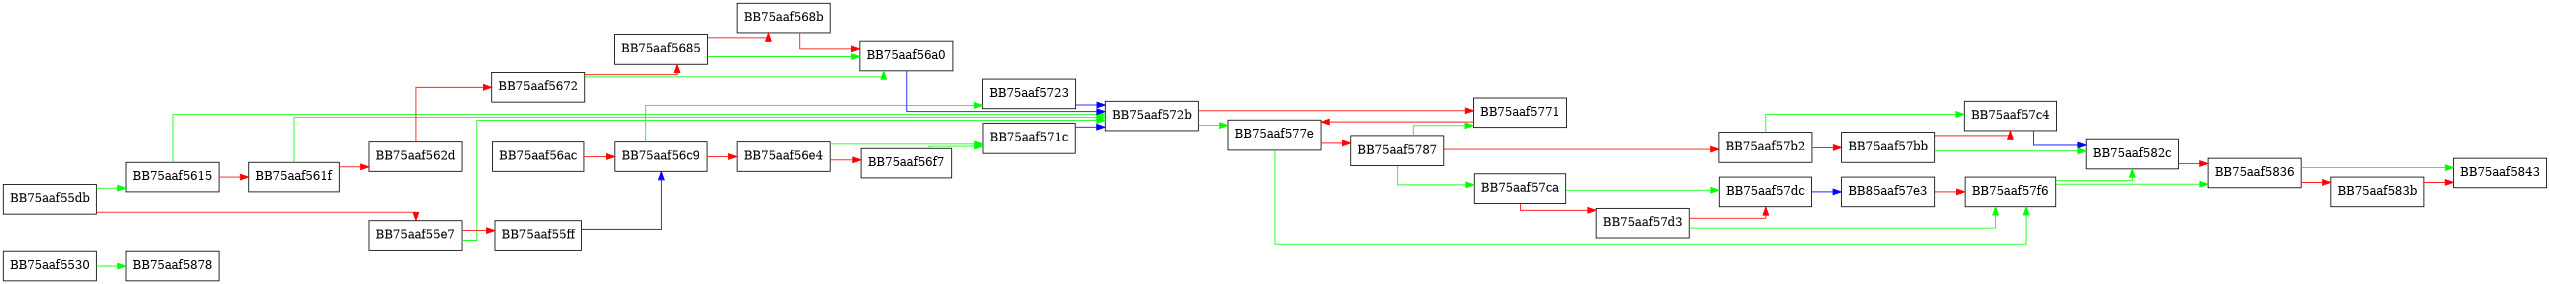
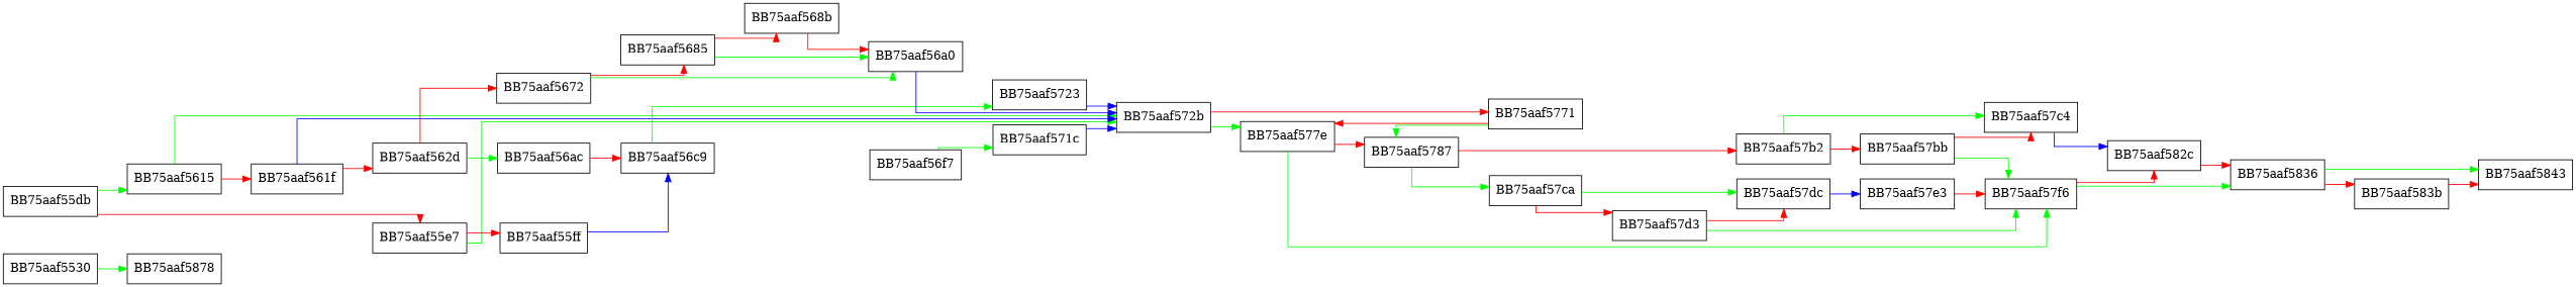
  digraph {
    fontname="DejaVu Serif"
    rankdir=LR
    splines=ortho
    node [fontname="DejaVu Serif" shape=box]
    edge [color=red fontname="DejaVu Serif"]
    BB75aaf5530
    BB75aaf5878
    BB75aaf572b
    BB75aaf577e
    BB75aaf5771
    BB75aaf55db
    BB75aaf5615
    BB75aaf55e7
    BB75aaf5787
    BB75aaf57f6
    BB75aaf561f
    BB75aaf55ff
    BB75aaf562d
    BB75aaf56c9
    BB75aaf5723
-   BB75aaf56e4
    BB75aaf571c
    BB75aaf56f7
    BB75aaf56ac
    BB75aaf5672
    BB75aaf56a0
    BB75aaf5685
    BB75aaf568b
    BB75aaf57ca
    BB75aaf57b2
    BB75aaf5836
    BB75aaf582c
    BB75aaf57dc
    BB75aaf57d3
    BB75aaf57c4
    BB75aaf57bb
    BB75aaf5843
    BB75aaf583b
-   BB75aaf57e3 [label=BB85aaf57e3]
+   BB75aaf57e3
    BB75aaf5530 -> BB75aaf5878 [color=green]
    BB75aaf572b -> BB75aaf577e [color=green]
    BB75aaf572b -> BB75aaf5771
    BB75aaf577e -> BB75aaf5787
    BB75aaf577e -> BB75aaf57f6 [color=green]
    BB75aaf5771 -> BB75aaf577e
-   BB75aaf5787 -> BB75aaf5771 [color=green]
+   BB75aaf5771 -> BB75aaf5787 [color=green]
    BB75aaf55db -> BB75aaf5615 [color=green]
    BB75aaf55db -> BB75aaf55e7
    BB75aaf5615 -> BB75aaf572b [color=green]
    BB75aaf5615 -> BB75aaf561f
    BB75aaf55e7 -> BB75aaf572b [color=green]
    BB75aaf55e7 -> BB75aaf55ff
    BB75aaf5787 -> BB75aaf57ca [color=green]
    BB75aaf5787 -> BB75aaf57b2
    BB75aaf57f6 -> BB75aaf5836 [color=green]
-   BB75aaf57f6 -> BB75aaf582c [color=green]
-   BB75aaf561f -> BB75aaf572b [color=green]
+   BB75aaf57f6 -> BB75aaf582c
+   BB75aaf561f -> BB75aaf572b [color=blue]
    BB75aaf561f -> BB75aaf562d
    BB75aaf55ff -> BB75aaf56c9 [color=blue]
+   BB75aaf562d -> BB75aaf56ac [color=green]
    BB75aaf562d -> BB75aaf5672
    BB75aaf56c9 -> BB75aaf5723 [color=green]
-   BB75aaf56c9 -> BB75aaf56e4
    BB75aaf5723 -> BB75aaf572b [color=blue]
-   BB75aaf56e4 -> BB75aaf571c [color=green]
-   BB75aaf56e4 -> BB75aaf56f7
    BB75aaf571c -> BB75aaf572b [color=blue]
    BB75aaf56f7 -> BB75aaf571c [color=green]
    BB75aaf56ac -> BB75aaf56c9
    BB75aaf5672 -> BB75aaf56a0 [color=green]
    BB75aaf5672 -> BB75aaf5685
    BB75aaf56a0 -> BB75aaf572b [color=blue]
    BB75aaf5685 -> BB75aaf56a0 [color=green]
    BB75aaf5685 -> BB75aaf568b
    BB75aaf568b -> BB75aaf56a0
    BB75aaf57ca -> BB75aaf57dc [color=green]
    BB75aaf57ca -> BB75aaf57d3
    BB75aaf57b2 -> BB75aaf57c4 [color=green]
    BB75aaf57b2 -> BB75aaf57bb
    BB75aaf5836 -> BB75aaf5843 [color=green]
    BB75aaf5836 -> BB75aaf583b
    BB75aaf582c -> BB75aaf5836
    BB75aaf57dc -> BB75aaf57e3 [color=blue]
    BB75aaf57d3 -> BB75aaf57f6 [color=green]
    BB75aaf57d3 -> BB75aaf57dc
    BB75aaf57c4 -> BB75aaf582c [color=blue]
-   BB75aaf57bb -> BB75aaf582c [color=green]
+   BB75aaf57bb -> BB75aaf57f6 [color=green]
    BB75aaf57bb -> BB75aaf57c4
    BB75aaf583b -> BB75aaf5843
    BB75aaf57e3 -> BB75aaf57f6
  }
